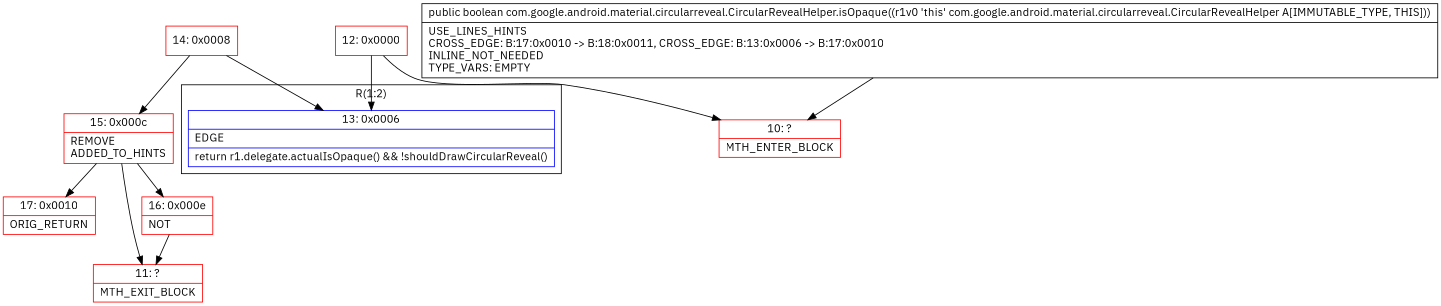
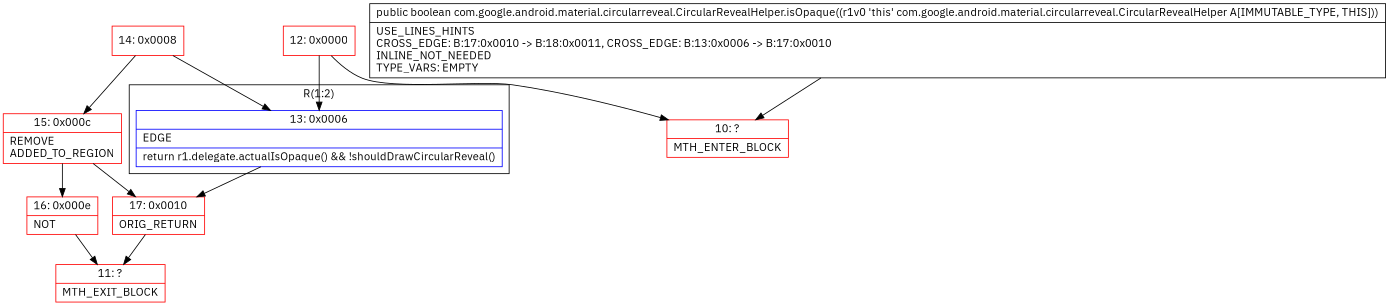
  digraph {
    fontname="IBM Plex Sans"
    node [color=red fontname="IBM Plex Sans" shape=record]
    edge [fontname="IBM Plex Sans"]
    n1 [color=blue label="{13\:\ 0x0006|EDGE\l|return r1.delegate.actualIsOpaque() && !shouldDrawCircularReveal()\l}"]
    n2 [label="{17\:\ 0x0010|ORIG_RETURN\l}"]
    n3 [label="{14\:\ 0x0008}"]
-   n4 [label="{15\:\ 0x000c|REMOVE\lADDED_TO_HINTS\l}"]
+   n4 [label="{15\:\ 0x000c|REMOVE\lADDED_TO_REGION\l}"]
    n5 [label="{11\:\ ?|MTH_EXIT_BLOCK\l}"]
    n6 [label="{10\:\ ?|MTH_ENTER_BLOCK\l}"]
    n7 [label="{12\:\ 0x0000}"]
    n8 [label="{16\:\ 0x000e|NOT\l}"]
    n9 [label="{public boolean com.google.android.material.circularreveal.CircularRevealHelper.isOpaque((r1v0 'this' com.google.android.material.circularreveal.CircularRevealHelper A[IMMUTABLE_TYPE, THIS]))  | USE_LINES_HINTS\lCROSS_EDGE: B:17:0x0010 \-\> B:18:0x0011, CROSS_EDGE: B:13:0x0006 \-\> B:17:0x0010\lINLINE_NOT_NEEDED\lTYPE_VARS: EMPTY\l}" color=""]
    subgraph cluster_1 {
      label="R(1:2)"
      n1
    }
-   n4 -> n5
+   n1 -> n2
+   n2 -> n5
    n3 -> n1
    n3 -> n4
    n4 -> n2
    n4 -> n8
    n7 -> n1
    n7 -> n6
    n8 -> n5
    n9 -> n6
  }
